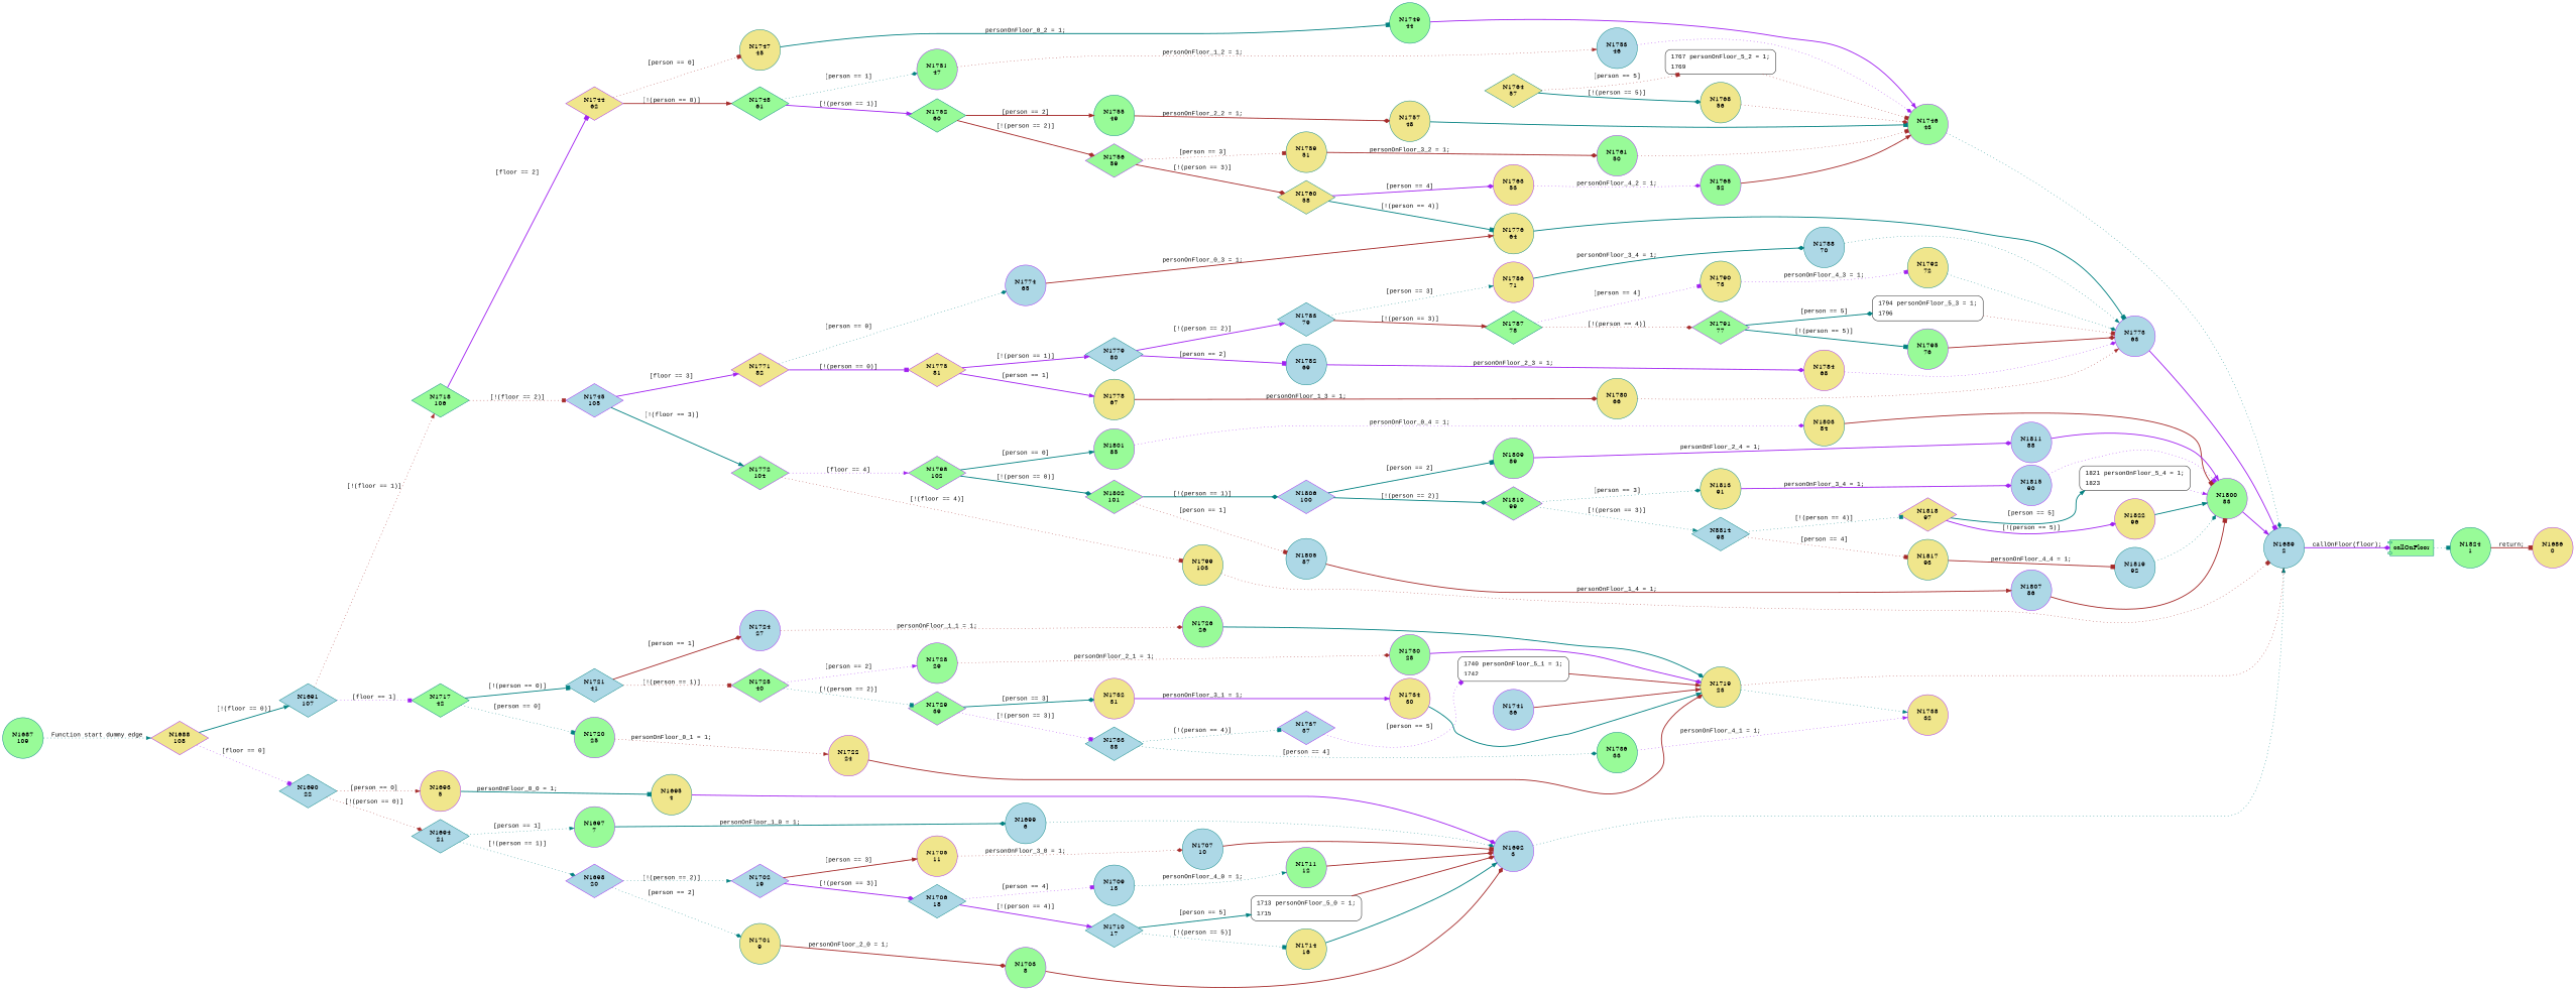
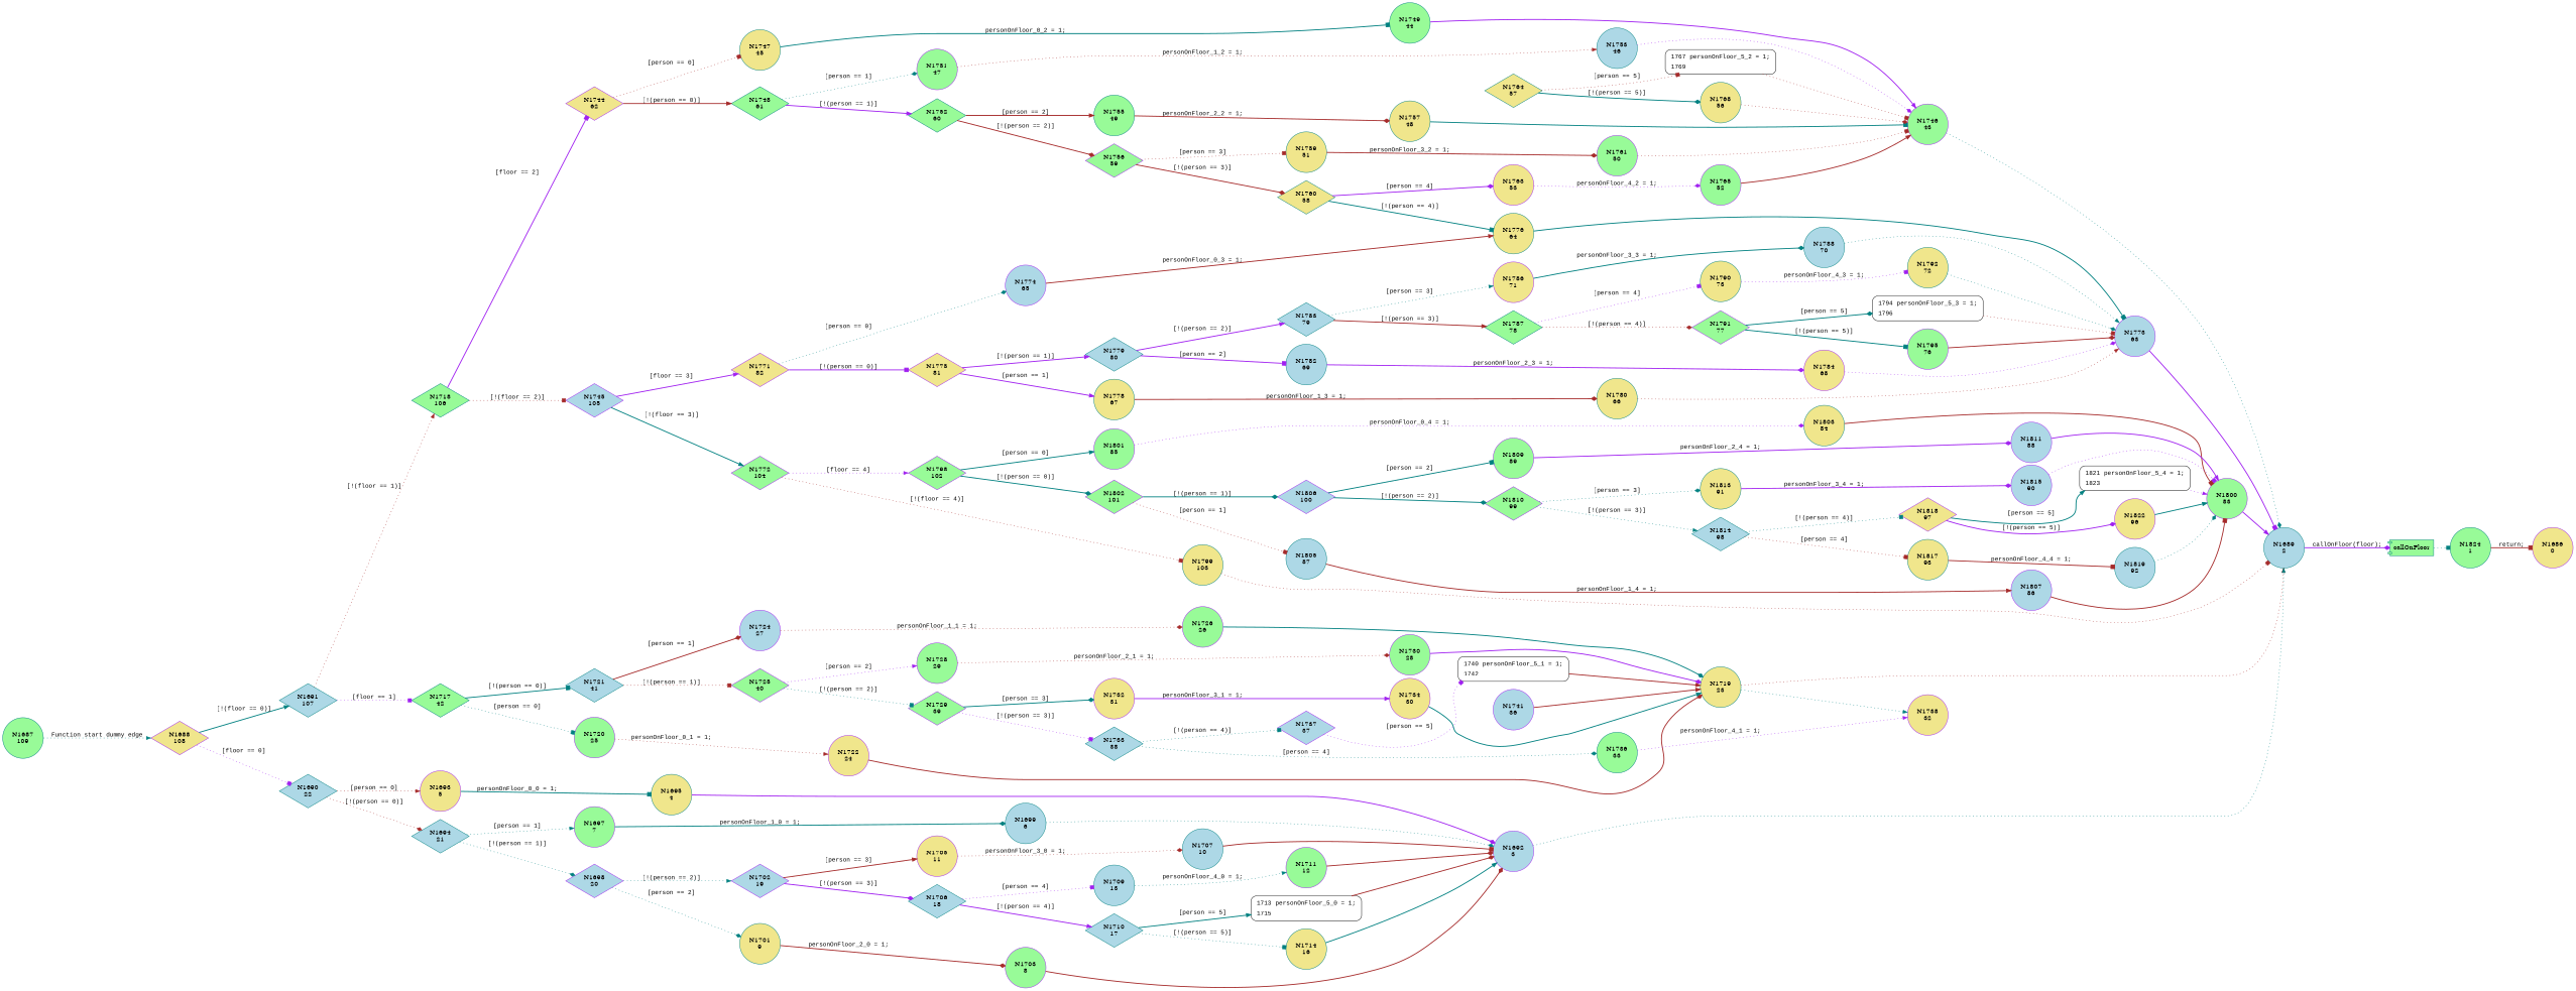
  digraph {
    rankdir=LR
    node [color=purple fillcolor=khaki shape=circle style=filled]
    edge [arrowhead=diamond color=teal fontname="Courier New" style=bold]
    n1 [color=teal fillcolor=palegreen label="N1687\n109"]
    n2 [label="N1688\n108" shape=diamond]
    n3 [color=teal fillcolor=lightblue label="N1690\n22" shape=diamond]
    n4 [color=teal fillcolor=lightblue label="N1691\n107" shape=diamond]
    n5 [label="N1693\n5"]
    n6 [color=teal fillcolor=lightblue label="N1694\n21" shape=diamond]
    n7 [color=teal fillcolor=palegreen label="N1717\n42" shape=diamond]
    n8 [color=teal fillcolor=palegreen label="N1718\n106" shape=diamond]
    n9 [color=teal label="N1695\n4"]
    n10 [fillcolor=palegreen label="N1697\n7"]
    n11 [fillcolor=lightblue label="N1698\n20" shape=diamond]
    n12 [fillcolor=palegreen label="N1720\n25"]
    n13 [color=teal fillcolor=lightblue label="N1721\n41" shape=diamond]
    n14 [label="N1744\n62" shape=diamond]
    n15 [fillcolor=lightblue label="N1745\n105" shape=diamond]
    n16 [label="N1722\n24"]
    n17 [fillcolor=lightblue label="N1724\n27"]
    n18 [fillcolor=palegreen label="N1725\n40" shape=diamond]
    n19 [color=teal label="N1747\n45"]
    n20 [color=teal fillcolor=palegreen label="N1748\n61" shape=diamond]
    n21 [label="N1771\n82" shape=diamond]
    n22 [fillcolor=palegreen label="N1772\n104" shape=diamond]
    n23 [color=teal fillcolor=palegreen label="N1749\n44"]
    n24 [fillcolor=palegreen label="N1751\n47"]
    n25 [color=teal fillcolor=palegreen label="N1752\n60" shape=diamond]
    n26 [fillcolor=lightblue label="N1774\n65"]
    n27 [label="N1775\n81" shape=diamond]
    n28 [fillcolor=palegreen label="N1798\n102" shape=diamond]
    n29 [color=teal label="N1799\n103"]
    n30 [color=teal label="N1776\n64"]
    n31 [color=teal label="N1778\n67"]
    n32 [color=teal fillcolor=lightblue label="N1779\n80" shape=diamond]
    n33 [fillcolor=palegreen label="N1801\n85"]
    n34 [fillcolor=palegreen label="N1802\n101" shape=diamond]
    n35 [color=teal fillcolor=lightblue label="N1689\n2"]
    n36 [color=teal label="N1803\n84"]
    n37 [color=teal fillcolor=lightblue label="N1805\n87"]
    n38 [fillcolor=lightblue label="N1806\n100" shape=diamond]
    n39 [color=teal fillcolor=palegreen label=callOnFloor shape=component]
    n40 [color=teal fillcolor=palegreen label="N1824\n1"]
    n41 [label="N1686\n0"]
    n42 [fillcolor=palegreen label="N1800\n83"]
    n43 [fillcolor=lightblue label="N1807\n86"]
    n44 [fillcolor=palegreen label="N1809\n89"]
    n45 [fillcolor=palegreen label="N1810\n99" shape=diamond]
    n46 [fillcolor=lightblue label="N1811\n88"]
    n47 [color=teal label="N1813\n91"]
-   n48 [color=teal fillcolor=lightblue label="N8814\n98" shape=diamond]
+   n48 [color=teal fillcolor=lightblue label="N1814\n98" shape=diamond]
    n49 [fillcolor=lightblue label="N1815\n90"]
    n50 [color=teal label="N1817\n93"]
    n51 [label="N1818\n97" shape=diamond]
    n52 [color=teal fillcolor=lightblue label="N1819\n92"]
    n53 [fillcolor=white fontname="Courier New" label=<<table border="0" cellborder="0" cellpadding="3" bgcolor="white"><tr><td align="right">1821</td><td align="left">personOnFloor_5_4 = 1;</td></tr><tr><td align="right">1823</td><td align="left"></td></tr></table>> penwidth=1 shape=Mrecord style="filled,bold" color=""]
    n54 [label="N1822\n96"]
    n55 [fillcolor=lightblue label="N1773\n63"]
    n56 [color=teal label="N1780\n66"]
    n57 [color=teal fillcolor=lightblue label="N1782\n69"]
    n58 [color=teal fillcolor=lightblue label="N1783\n79" shape=diamond]
    n59 [label="N1784\n68"]
    n60 [label="N1786\n71"]
    n61 [color=teal fillcolor=palegreen label="N1787\n78" shape=diamond]
    n62 [color=teal fillcolor=lightblue label="N1788\n70"]
    n63 [color=teal label="N1790\n73"]
    n64 [fillcolor=palegreen label="N1791\n77" shape=diamond]
    n65 [color=teal label="N1792\n72"]
    n66 [fillcolor=white fontname="Courier New" label=<<table border="0" cellborder="0" cellpadding="3" bgcolor="white"><tr><td align="right">1794</td><td align="left">personOnFloor_5_3 = 1;</td></tr><tr><td align="right">1796</td><td align="left"></td></tr></table>> penwidth=1 shape=Mrecord style="filled,bold" color=""]
    n67 [fillcolor=palegreen label="N1795\n76"]
    n68 [fillcolor=palegreen label="N1746\n43"]
    n69 [color=teal fillcolor=lightblue label="N1753\n46"]
    n70 [color=teal fillcolor=palegreen label="N1755\n49"]
    n71 [fillcolor=palegreen label="N1756\n59" shape=diamond]
    n72 [color=teal label="N1757\n48"]
    n73 [color=teal label="N1759\n51"]
    n74 [color=teal label="N1760\n58" shape=diamond]
    n75 [fillcolor=palegreen label="N1761\n50"]
    n76 [label="N1763\n53"]
    n77 [fillcolor=palegreen label="N1765\n52"]
    n78 [color=teal label="N1764\n57" shape=diamond]
    n79 [fillcolor=white fontname="Courier New" label=<<table border="0" cellborder="0" cellpadding="3" bgcolor="white"><tr><td align="right">1767</td><td align="left">personOnFloor_5_2 = 1;</td></tr><tr><td align="right">1769</td><td align="left"></td></tr></table>> penwidth=1 shape=Mrecord style="filled,bold" color=""]
    n80 [color=teal label="N1768\n56"]
    n81 [color=teal label="N1719\n23"]
    n82 [fillcolor=palegreen label="N1726\n26"]
    n83 [fillcolor=palegreen label="N1728\n29"]
    n84 [fillcolor=palegreen label="N1729\n39" shape=diamond]
    n85 [fillcolor=palegreen label="N1730\n28"]
    n86 [label="N1732\n31"]
    n87 [color=teal fillcolor=lightblue label="N1733\n38" shape=diamond]
    n88 [label="N1734\n30"]
    n89 [color=teal fillcolor=palegreen label="N1736\n33"]
    n90 [fillcolor=lightblue label="N1737\n37" shape=diamond]
    n91 [label="N1738\n32"]
    n92 [fillcolor=white fontname="Courier New" label=<<table border="0" cellborder="0" cellpadding="3" bgcolor="white"><tr><td align="right">1740</td><td align="left">personOnFloor_5_1 = 1;</td></tr><tr><td align="right">1742</td><td align="left"></td></tr></table>> penwidth=1 shape=Mrecord style="filled,bold" color=""]
    n93 [fillcolor=lightblue label="N1741\n36"]
    n94 [fillcolor=lightblue label="N1692\n3"]
    n95 [color=teal fillcolor=lightblue label="N1699\n6"]
    n96 [color=teal label="N1701\n9"]
    n97 [fillcolor=lightblue label="N1702\n19" shape=diamond]
    n98 [fillcolor=palegreen label="N1703\n8"]
    n99 [label="N1705\n11"]
    n100 [color=teal fillcolor=lightblue label="N1706\n18" shape=diamond]
    n101 [color=teal fillcolor=lightblue label="N1707\n10"]
    n102 [color=teal fillcolor=lightblue label="N1709\n13"]
    n103 [color=teal fillcolor=lightblue label="N1710\n17" shape=diamond]
    n104 [fillcolor=palegreen label="N1711\n12"]
    n105 [fillcolor=white fontname="Courier New" label=<<table border="0" cellborder="0" cellpadding="3" bgcolor="white"><tr><td align="right">1713</td><td align="left">personOnFloor_5_0 = 1;</td></tr><tr><td align="right">1715</td><td align="left"></td></tr></table>> penwidth=1 shape=Mrecord style="filled,bold" color=""]
    n106 [color=teal label="N1714\n16"]
    n1 -> n2 [arrowhead=normal label="Function start dummy edge" style=dotted]
    n2 -> n3 [arrowhead=box color=purple label="[floor == 0]" style=dotted]
    n2 -> n4 [arrowhead=normal label="[!(floor == 0)]"]
    n3 -> n5 [arrowhead=normal color=brown label="[person == 0]" style=dotted]
    n3 -> n6 [color=brown label="[!(person == 0)]" style=dotted]
    n4 -> n7 [arrowhead=box color=purple label="[floor == 1]" style=dotted]
    n4 -> n8 [arrowhead=normal color=brown label="[!(floor == 1)]" style=dotted]
    n5 -> n9 [arrowhead=box label="personOnFloor_0_0 = 1;"]
    n6 -> n10 [arrowhead=normal label="[person == 1]" style=dotted]
    n6 -> n11 [label="[!(person == 1)]" style=dotted]
    n7 -> n12 [arrowhead=box label="[person == 0]" style=dotted]
    n7 -> n13 [arrowhead=box label="[!(person == 0)]"]
    n8 -> n14 [arrowhead=box color=purple label="[floor == 2]"]
    n8 -> n15 [arrowhead=box color=brown label="[!(floor == 2)]" style=dotted]
    n9 -> n94 [color=purple]
    n10 -> n95 [label="personOnFloor_1_0 = 1;"]
    n11 -> n96 [label="[person == 2]" style=dotted]
    n11 -> n97 [arrowhead=normal label="[!(person == 2)]" style=dotted]
    n12 -> n16 [arrowhead=normal color=brown label="personOnFloor_0_1 = 1;" style=dotted]
    n13 -> n17 [color=brown label="[person == 1]"]
    n13 -> n18 [arrowhead=box color=brown label="[!(person == 1)]" style=dotted]
    n14 -> n19 [arrowhead=box color=brown label="[person == 0]" style=dotted]
    n14 -> n20 [arrowhead=normal color=brown label="[!(person == 0)]"]
    n15 -> n21 [arrowhead=normal color=purple label="[floor == 3]"]
    n15 -> n22 [arrowhead=normal label="[!(floor == 3)]"]
    n16 -> n81 [color=brown]
    n17 -> n82 [color=brown label="personOnFloor_1_1 = 1;" style=dotted]
    n18 -> n83 [arrowhead=normal color=purple label="[person == 2]" style=dotted]
    n18 -> n84 [arrowhead=box label="[!(person == 2)]" style=dotted]
    n19 -> n23 [arrowhead=box label="personOnFloor_0_2 = 1;"]
    n20 -> n24 [label="[person == 1]" style=dotted]
    n20 -> n25 [arrowhead=normal color=purple label="[!(person == 1)]"]
    n21 -> n26 [label="[person == 0]" style=dotted]
    n21 -> n27 [arrowhead=box color=purple label="[!(person == 0)]"]
    n22 -> n28 [arrowhead=normal color=purple label="[floor == 4]" style=dotted]
    n22 -> n29 [arrowhead=box color=brown label="[!(floor == 4)]" style=dotted]
    n23 -> n68 [arrowhead=normal color=purple]
    n24 -> n69 [arrowhead=normal color=brown label="personOnFloor_1_2 = 1;" style=dotted]
    n25 -> n70 [arrowhead=normal color=brown label="[person == 2]"]
    n25 -> n71 [color=brown label="[!(person == 2)]"]
    n26 -> n30 [arrowhead=normal color=brown label="personOnFloor_0_3 = 1;"]
    n27 -> n31 [arrowhead=normal color=purple label="[person == 1]"]
    n27 -> n32 [arrowhead=normal color=purple label="[!(person == 1)]"]
    n28 -> n33 [arrowhead=normal label="[person == 0]"]
    n28 -> n34 [label="[!(person == 0)]"]
    n29 -> n35 [arrowhead=box color=brown style=dotted]
    n30 -> n55 [arrowhead=box]
    n31 -> n56 [color=brown label="personOnFloor_1_3 = 1;"]
    n32 -> n57 [arrowhead=box color=purple label="[person == 2]"]
    n32 -> n58 [arrowhead=normal color=purple label="[!(person == 2)]"]
    n33 -> n36 [color=purple label="personOnFloor_0_4 = 1;" style=dotted]
    n34 -> n37 [arrowhead=box color=brown label="[person == 1]" style=dotted]
    n34 -> n38 [label="[!(person == 1)]"]
    n35 -> n39 [color=purple label="callOnFloor(floor);"]
    n36 -> n42 [arrowhead=box color=brown]
    n37 -> n43 [arrowhead=normal color=brown label="personOnFloor_1_4 = 1;"]
    n38 -> n44 [arrowhead=box label="[person == 2]"]
    n38 -> n45 [label="[!(person == 2)]"]
    n39 -> n40 [arrowhead=box style=dotted]
    n40 -> n41 [arrowhead=box color=brown label="return;"]
    n42 -> n35 [arrowhead=normal color=purple]
    n43 -> n42 [arrowhead=box color=brown]
    n44 -> n46 [color=purple label="personOnFloor_2_4 = 1;"]
    n45 -> n47 [label="[person == 3]" style=dotted]
    n45 -> n48 [arrowhead=normal label="[!(person == 3)]" style=dotted]
    n46 -> n42 [arrowhead=normal color=purple]
    n47 -> n49 [color=purple label="personOnFloor_3_4 = 1;"]
    n48 -> n50 [arrowhead=box color=brown label="[person == 4]" style=dotted]
    n48 -> n51 [arrowhead=box label="[!(person == 4)]" style=dotted]
    n49 -> n42 [arrowhead=box color=purple style=dotted]
    n50 -> n52 [arrowhead=box color=brown label="personOnFloor_4_4 = 1;"]
    n51 -> n53 [arrowhead=normal label="[person == 5]"]
    n51 -> n54 [color=purple label="[!(person == 5)]"]
    n52 -> n42 [style=dotted]
    n53 -> n42 [arrowhead=normal color=purple style=dotted fontname=""]
    n54 -> n42 [arrowhead=normal]
    n55 -> n35 [arrowhead=box color=purple]
    n56 -> n55 [arrowhead=normal color=brown style=dotted]
    n57 -> n59 [color=purple label="personOnFloor_2_3 = 1;"]
    n58 -> n60 [arrowhead=normal label="[person == 3]" style=dotted]
    n58 -> n61 [arrowhead=normal color=brown label="[!(person == 3)]"]
    n59 -> n55 [color=purple style=dotted]
-   n60 -> n62 [label="personOnFloor_3_4 = 1;"]
+   n60 -> n62 [label="personOnFloor_3_3 = 1;"]
    n61 -> n63 [arrowhead=box color=purple label="[person == 4]" style=dotted]
    n61 -> n64 [color=brown label="[!(person == 4)]" style=dotted]
    n62 -> n55 [arrowhead=normal style=dotted]
    n63 -> n65 [arrowhead=box color=purple label="personOnFloor_4_3 = 1;" style=dotted]
    n64 -> n66 [label="[person == 5]"]
    n64 -> n67 [arrowhead=box label="[!(person == 5)]"]
    n65 -> n55 [style=dotted]
    n66 -> n55 [arrowhead=box color=brown style=dotted fontname=""]
    n67 -> n55 [color=brown]
    n68 -> n35 [style=dotted]
    n69 -> n68 [color=purple style=dotted]
    n70 -> n72 [color=brown label="personOnFloor_2_2 = 1;"]
    n71 -> n73 [arrowhead=box color=brown label="[person == 3]" style=dotted]
    n71 -> n74 [color=brown label="[!(person == 3)]"]
    n72 -> n68 [arrowhead=box]
    n73 -> n75 [color=brown label="personOnFloor_3_2 = 1;"]
    n74 -> n30 [arrowhead=box label="[!(person == 4)]"]
    n74 -> n76 [color=purple label="[person == 4]"]
    n75 -> n68 [arrowhead=box color=brown style=dotted]
    n76 -> n77 [color=purple label="personOnFloor_4_2 = 1;" style=dotted]
    n77 -> n68 [arrowhead=normal color=brown]
    n78 -> n79 [arrowhead=box color=brown label="[person == 5]" style=dotted]
    n78 -> n80 [label="[!(person == 5)]"]
    n79 -> n68 [arrowhead=box color=brown style=dotted fontname=""]
    n80 -> n68 [color=brown style=dotted]
    n81 -> n35 [arrowhead=normal color=brown style=dotted]
    n81 -> n91 [arrowhead=normal style=dotted]
    n82 -> n81
    n83 -> n85 [color=brown label="personOnFloor_2_1 = 1;" style=dotted]
    n84 -> n86 [label="[person == 3]"]
    n84 -> n87 [arrowhead=box color=purple label="[!(person == 3)]" style=dotted]
    n85 -> n81 [color=purple]
    n86 -> n88 [arrowhead=normal color=purple label="personOnFloor_3_1 = 1;"]
    n87 -> n89 [label="[person == 4]" style=dotted]
    n87 -> n90 [arrowhead=box label="[!(person == 4)]" style=dotted]
    n88 -> n81 [arrowhead=normal]
    n89 -> n91 [arrowhead=normal color=purple label="personOnFloor_4_1 = 1;" style=dotted]
    n90 -> n92 [arrowhead=box color=purple label="[person == 5]" style=dotted]
    n92 -> n81 [arrowhead=normal color=brown fontname=""]
    n93 -> n81 [arrowhead=normal color=brown]
    n94 -> n35 [arrowhead=normal style=dotted]
    n95 -> n94 [style=dotted]
    n96 -> n98 [color=brown label="personOnFloor_2_0 = 1;"]
    n97 -> n99 [arrowhead=normal color=brown label="[person == 3]"]
    n97 -> n100 [color=purple label="[!(person == 3)]"]
    n98 -> n94 [color=brown]
    n99 -> n101 [color=brown label="personOnFloor_3_0 = 1;" style=dotted]
    n100 -> n102 [arrowhead=box color=purple label="[person == 4]" style=dotted]
    n100 -> n103 [arrowhead=normal color=purple label="[!(person == 4)]"]
    n101 -> n94 [arrowhead=box color=brown]
    n102 -> n104 [arrowhead=normal label="personOnFloor_4_0 = 1;" style=dotted]
    n103 -> n105 [arrowhead=normal label="[person == 5]"]
    n103 -> n106 [arrowhead=box label="[!(person == 5)]" style=dotted]
    n104 -> n94 [color=brown]
    n105 -> n94 [color=brown fontname=""]
    n106 -> n94 [arrowhead=normal]
  }
